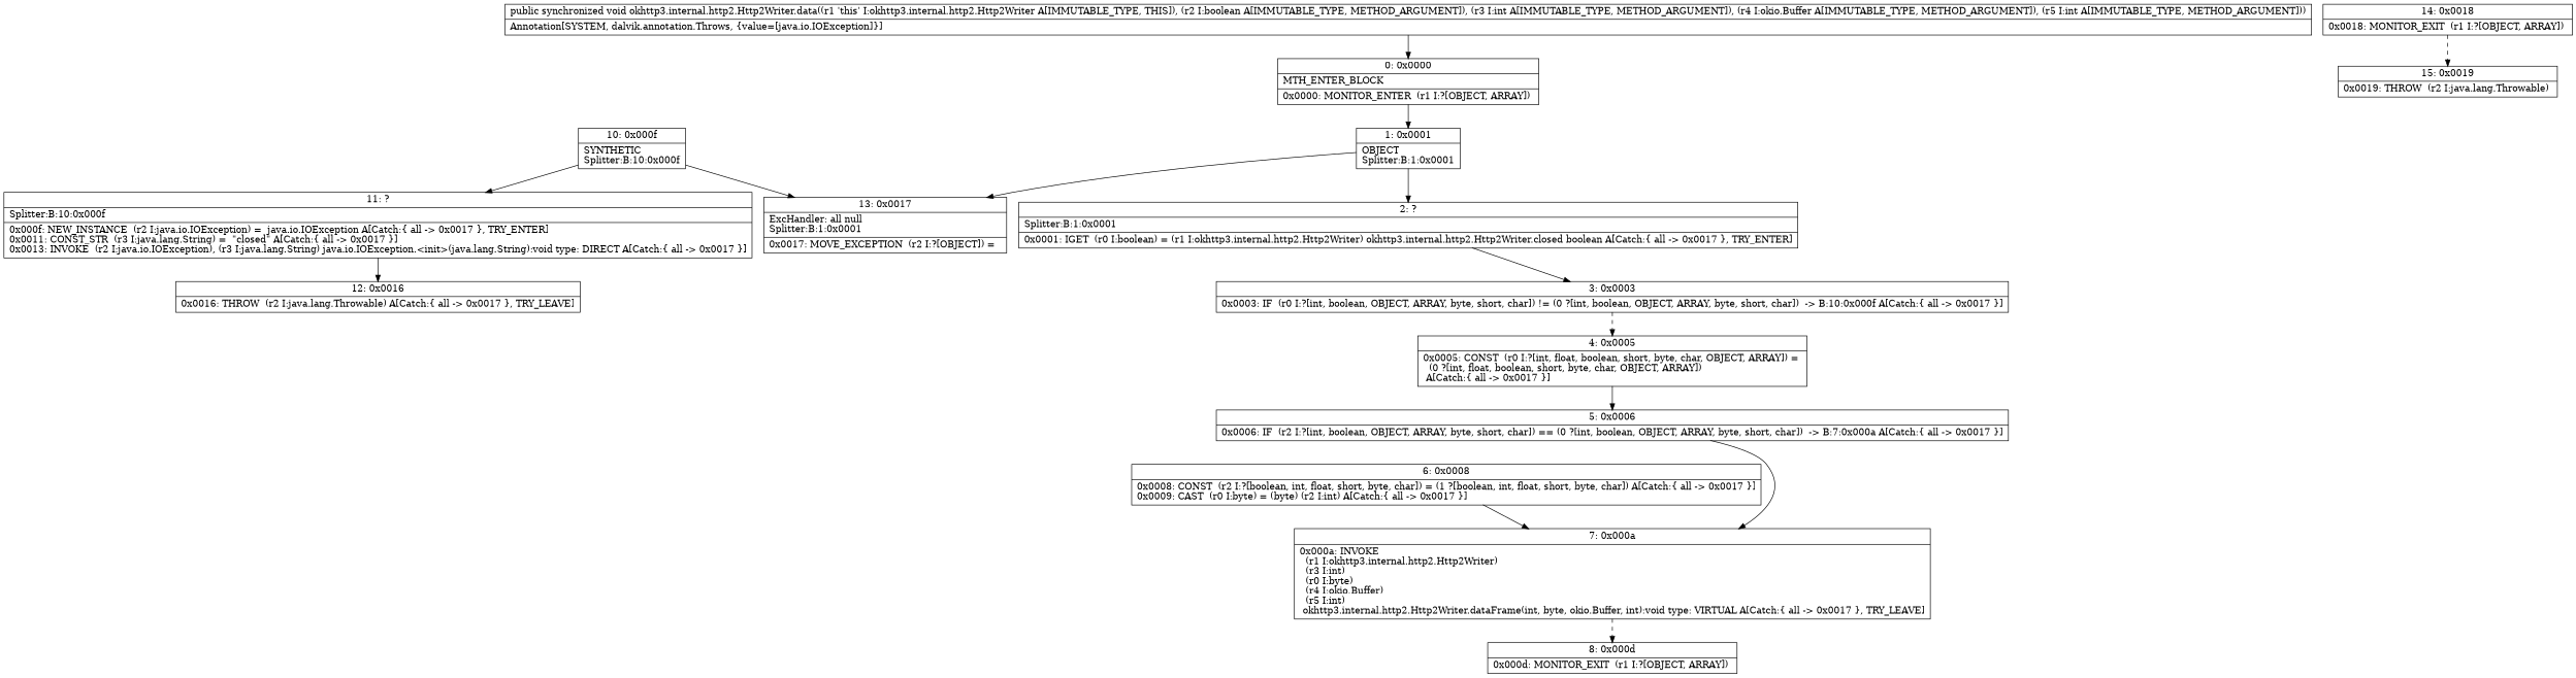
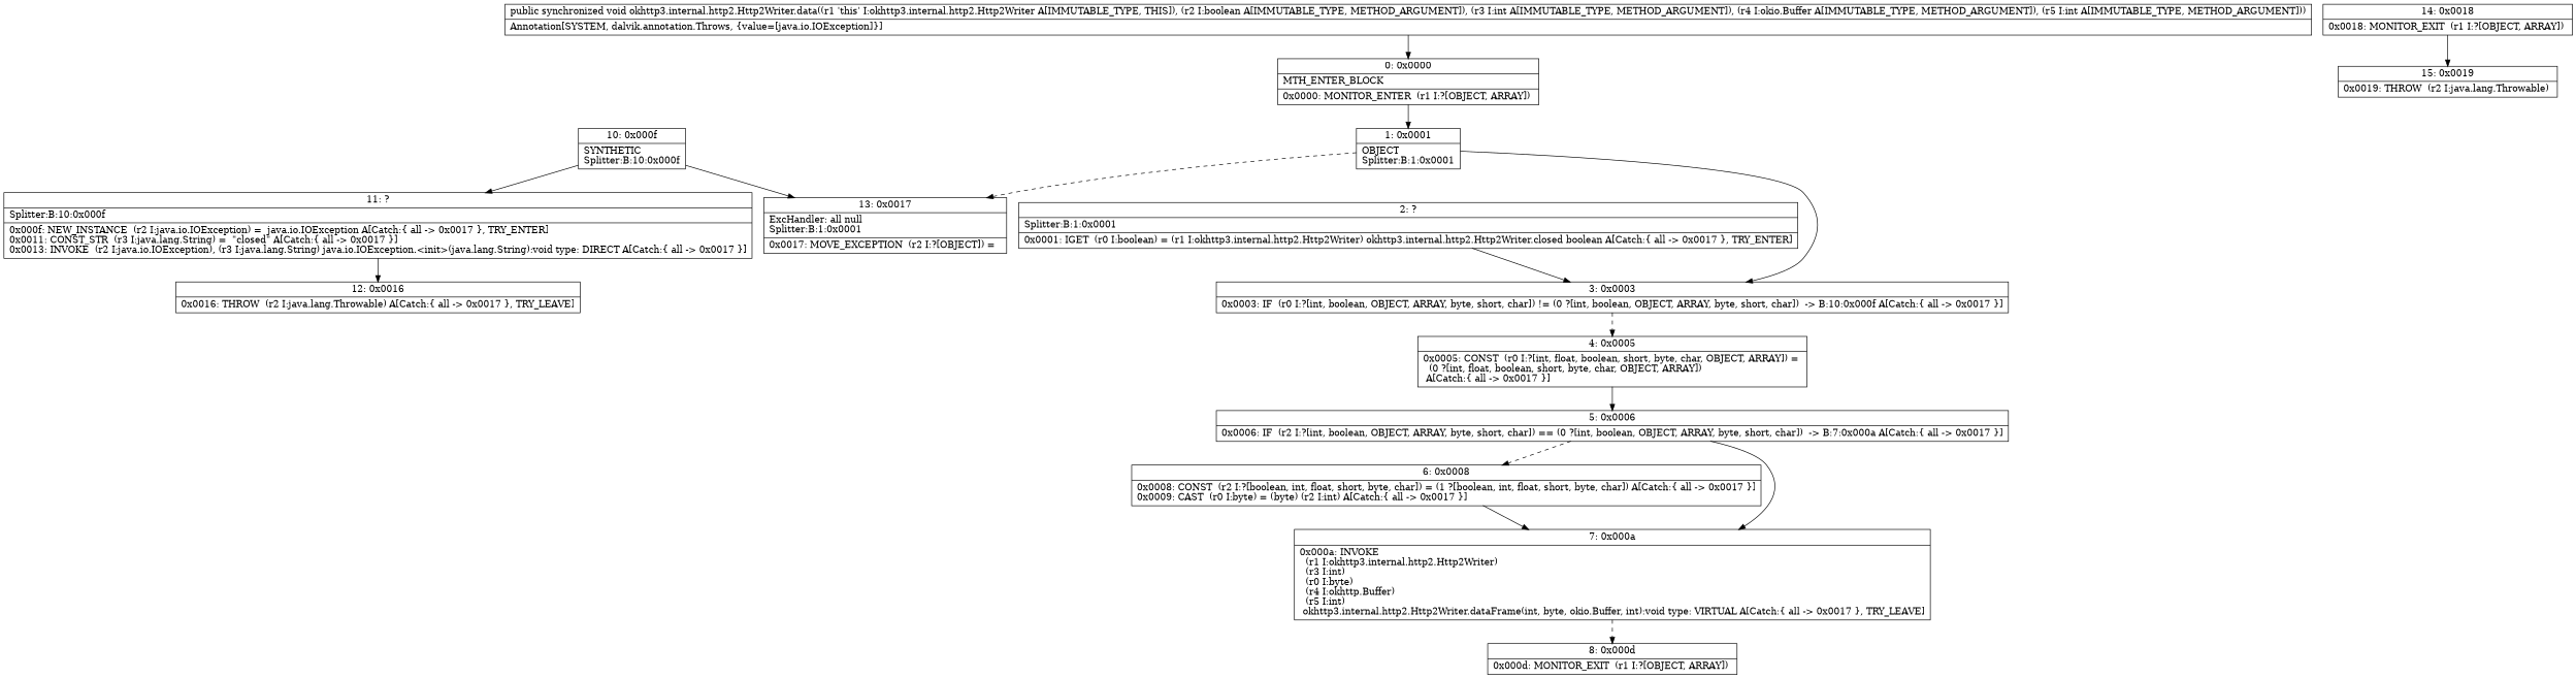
  digraph {
    node [shape=record]
    n1 [label="{0\:\ 0x0000|MTH_ENTER_BLOCK\l|0x0000: MONITOR_ENTER  (r1 I:?[OBJECT, ARRAY]) \l}"]
    n2 [label="{1\:\ 0x0001|OBJECT\lSplitter:B:1:0x0001\l}"]
    n3 [label="{2\:\ ?|Splitter:B:1:0x0001\l|0x0001: IGET  (r0 I:boolean) = (r1 I:okhttp3.internal.http2.Http2Writer) okhttp3.internal.http2.Http2Writer.closed boolean A[Catch:\{ all \-\> 0x0017 \}, TRY_ENTER]\l}"]
    n4 [label="{13\:\ 0x0017|ExcHandler: all null\lSplitter:B:1:0x0001\l|0x0017: MOVE_EXCEPTION  (r2 I:?[OBJECT]) =  \l}"]
    n5 [label="{3\:\ 0x0003|0x0003: IF  (r0 I:?[int, boolean, OBJECT, ARRAY, byte, short, char]) != (0 ?[int, boolean, OBJECT, ARRAY, byte, short, char])  \-\> B:10:0x000f A[Catch:\{ all \-\> 0x0017 \}]\l}"]
    n6 [label="{4\:\ 0x0005|0x0005: CONST  (r0 I:?[int, float, boolean, short, byte, char, OBJECT, ARRAY]) = \l  (0 ?[int, float, boolean, short, byte, char, OBJECT, ARRAY])\l A[Catch:\{ all \-\> 0x0017 \}]\l}"]
    n7 [label="{5\:\ 0x0006|0x0006: IF  (r2 I:?[int, boolean, OBJECT, ARRAY, byte, short, char]) == (0 ?[int, boolean, OBJECT, ARRAY, byte, short, char])  \-\> B:7:0x000a A[Catch:\{ all \-\> 0x0017 \}]\l}"]
    n8 [label="{10\:\ 0x000f|SYNTHETIC\lSplitter:B:10:0x000f\l}"]
    n9 [label="{11\:\ ?|Splitter:B:10:0x000f\l|0x000f: NEW_INSTANCE  (r2 I:java.io.IOException) =  java.io.IOException A[Catch:\{ all \-\> 0x0017 \}, TRY_ENTER]\l0x0011: CONST_STR  (r3 I:java.lang.String) =  \"closed\" A[Catch:\{ all \-\> 0x0017 \}]\l0x0013: INVOKE  (r2 I:java.io.IOException), (r3 I:java.lang.String) java.io.IOException.\<init\>(java.lang.String):void type: DIRECT A[Catch:\{ all \-\> 0x0017 \}]\l}"]
    n10 [label="{6\:\ 0x0008|0x0008: CONST  (r2 I:?[boolean, int, float, short, byte, char]) = (1 ?[boolean, int, float, short, byte, char]) A[Catch:\{ all \-\> 0x0017 \}]\l0x0009: CAST  (r0 I:byte) = (byte) (r2 I:int) A[Catch:\{ all \-\> 0x0017 \}]\l}"]
-   n11 [label="{7\:\ 0x000a|0x000a: INVOKE  \l  (r1 I:okhttp3.internal.http2.Http2Writer)\l  (r3 I:int)\l  (r0 I:byte)\l  (r4 I:okio.Buffer)\l  (r5 I:int)\l okhttp3.internal.http2.Http2Writer.dataFrame(int, byte, okio.Buffer, int):void type: VIRTUAL A[Catch:\{ all \-\> 0x0017 \}, TRY_LEAVE]\l}"]
+   n11 [label="{7\:\ 0x000a|0x000a: INVOKE  \l  (r1 I:okhttp3.internal.http2.Http2Writer)\l  (r3 I:int)\l  (r0 I:byte)\l  (r4 I:okhttp.Buffer)\l  (r5 I:int)\l okhttp3.internal.http2.Http2Writer.dataFrame(int, byte, okio.Buffer, int):void type: VIRTUAL A[Catch:\{ all \-\> 0x0017 \}, TRY_LEAVE]\l}"]
    n12 [label="{8\:\ 0x000d|0x000d: MONITOR_EXIT  (r1 I:?[OBJECT, ARRAY]) \l}"]
    n13 [label="{12\:\ 0x0016|0x0016: THROW  (r2 I:java.lang.Throwable) A[Catch:\{ all \-\> 0x0017 \}, TRY_LEAVE]\l}"]
    n14 [label="{14\:\ 0x0018|0x0018: MONITOR_EXIT  (r1 I:?[OBJECT, ARRAY]) \l}"]
    n15 [label="{15\:\ 0x0019|0x0019: THROW  (r2 I:java.lang.Throwable) \l}"]
    n16 [label="{public synchronized void okhttp3.internal.http2.Http2Writer.data((r1 'this' I:okhttp3.internal.http2.Http2Writer A[IMMUTABLE_TYPE, THIS]), (r2 I:boolean A[IMMUTABLE_TYPE, METHOD_ARGUMENT]), (r3 I:int A[IMMUTABLE_TYPE, METHOD_ARGUMENT]), (r4 I:okio.Buffer A[IMMUTABLE_TYPE, METHOD_ARGUMENT]), (r5 I:int A[IMMUTABLE_TYPE, METHOD_ARGUMENT]))  | Annotation[SYSTEM, dalvik.annotation.Throws, \{value=[java.io.IOException]\}]\l}"]
    n1 -> n2
-   n2 -> n3
-   n2 -> n4
+   n2 -> n5
+   n2 -> n4 [style=dashed]
    n3 -> n5
    n5 -> n6 [style=dashed]
    n6 -> n7
+   n7 -> n10 [style=dashed]
    n7 -> n11
    n8 -> n4
    n8 -> n9
    n9 -> n13
    n10 -> n11
    n11 -> n12 [style=dashed]
-   n14 -> n15 [style=dashed]
+   n14 -> n15
    n16 -> n1
  }
